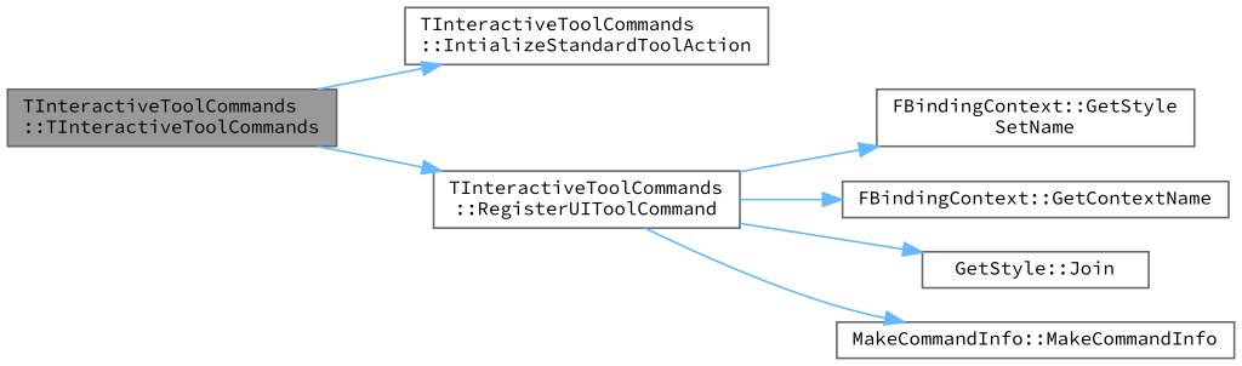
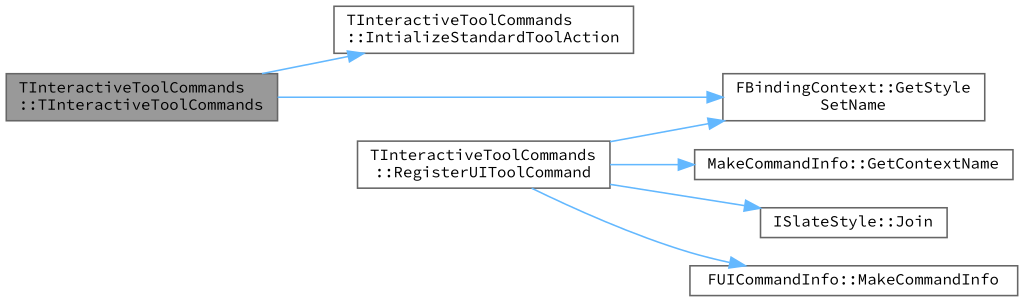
  digraph {
    fontname="Source Code Pro"
    rankdir=LR
    node [color=grey40 fillcolor=white fontname="Source Code Pro" fontsize=10 shape=box style=filled]
    edge [color=steelblue1 fontname="Source Code Pro" fontsize=10 labelfontname=Helvetica labelfontsize=10 style=solid]
    n1 [color=gray40 fillcolor=grey60 fontcolor=black height=0.2 label="TInteractiveToolCommands\l::TInteractiveToolCommands" width=0.4]
    n2 [height=0.2 label="TInteractiveToolCommands\l::IntializeStandardToolAction" width=0.4]
    n3 [height=0.2 label="TInteractiveToolCommands\l::RegisterUIToolCommand" width=0.4]
-   n4 [height=0.2 label="FBindingContext::GetContextName" width=0.4]
+   n4 [height=0.2 label="MakeCommandInfo::GetContextName" width=0.4]
    n5 [height=0.2 label="FBindingContext::GetStyle\lSetName" width=0.4]
-   n6 [height=0.2 label="GetStyle::Join" width=0.4]
-   n7 [height=0.2 label="MakeCommandInfo::MakeCommandInfo" width=0.4]
+   n6 [height=0.2 label="ISlateStyle::Join" width=0.4]
+   n7 [height=0.2 label="FUICommandInfo::MakeCommandInfo" width=0.4]
    n1 -> n2
-   n1 -> n3
+   n1 -> n5
    n3 -> n4
    n3 -> n5
    n3 -> n6
    n3 -> n7
  }
